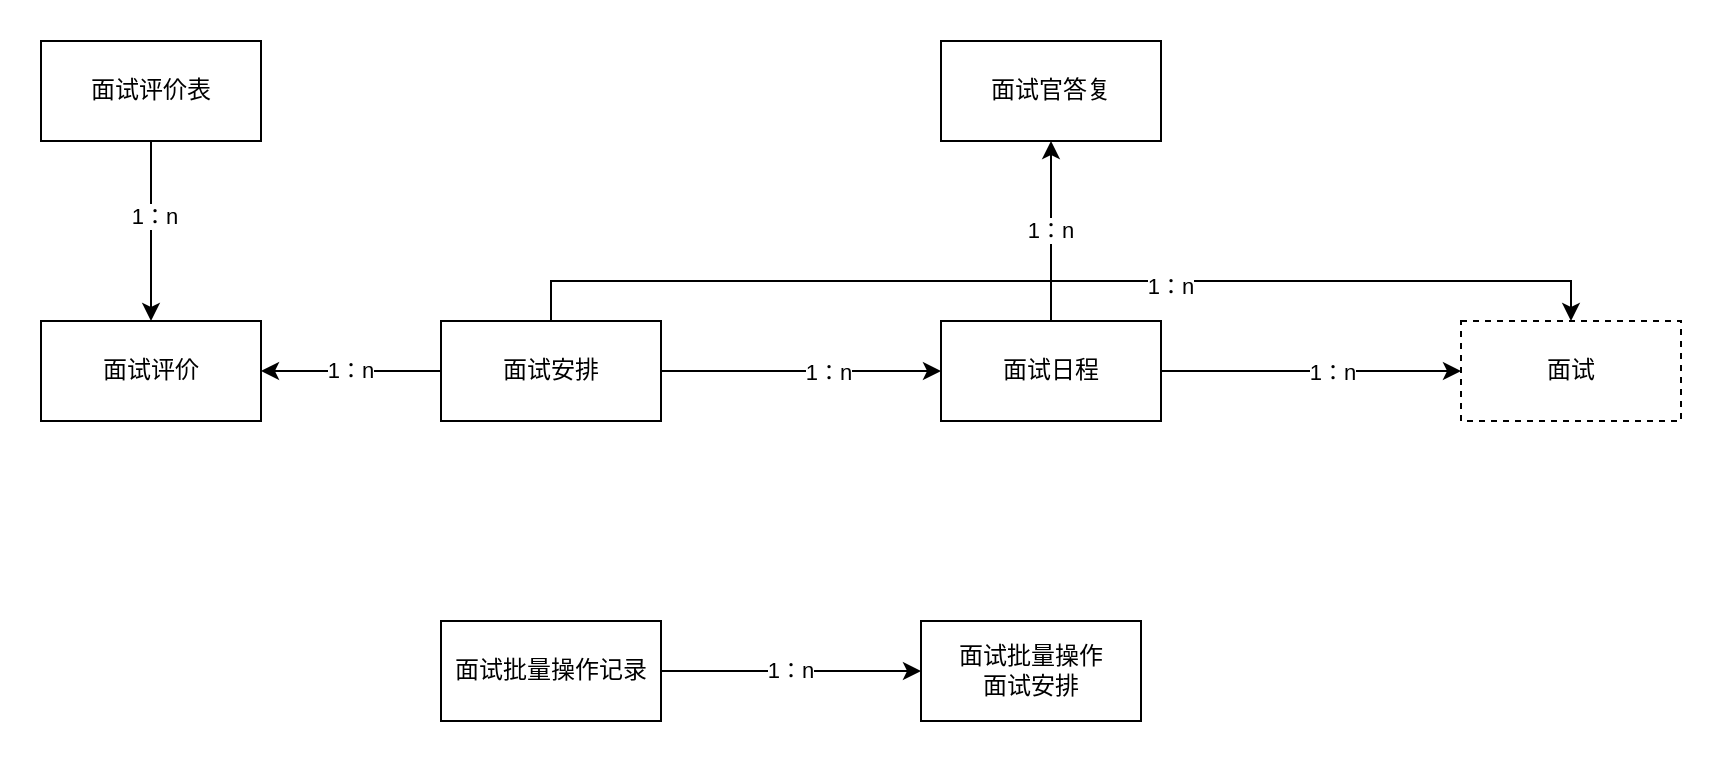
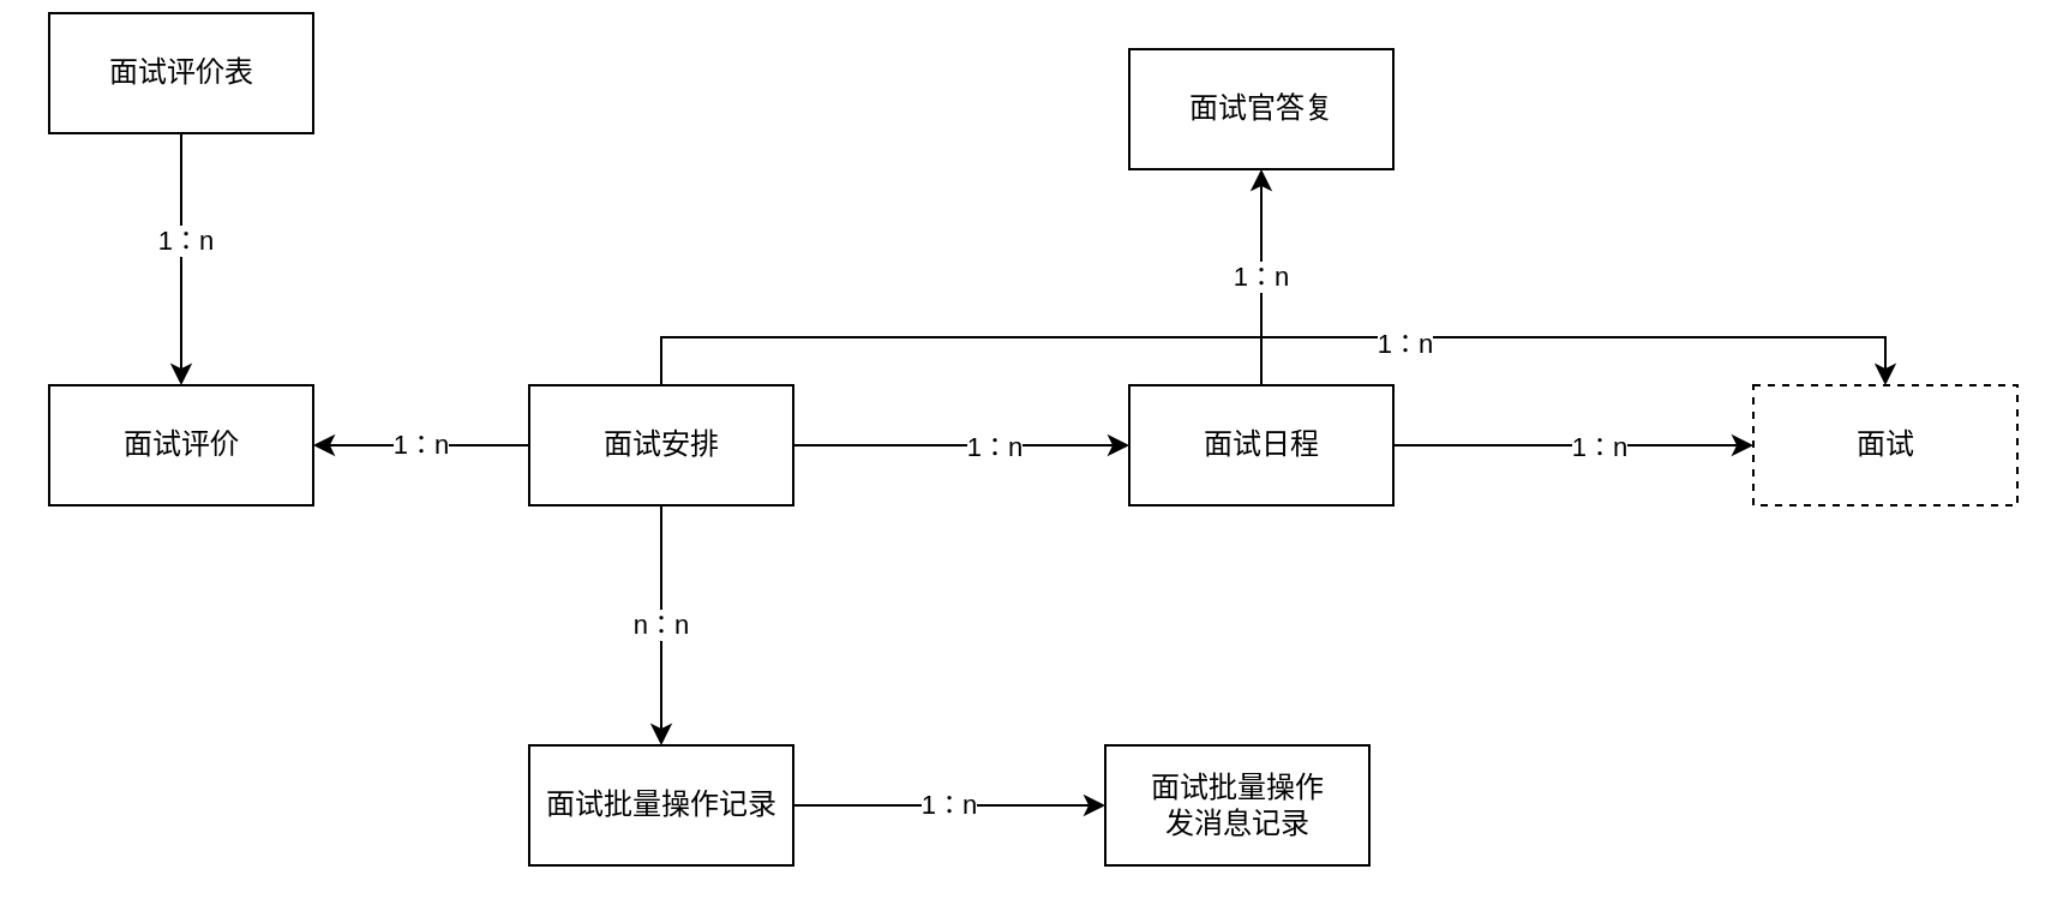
  <mxCell id="0" />
  <mxCell id="1" parent="0" />
  <mxCell id="2" value="面试" style="html=1;dashed=1;" vertex="1" parent="1"><mxGeometry x="730" y="160" width="110" height="50" as="geometry" /></mxCell>
  <mxCell id="3" style="edgeStyle=orthogonalEdgeStyle;rounded=0;orthogonalLoop=1;jettySize=auto;html=1;" edge="1" parent="1" source="9" target="13"><mxGeometry relative="1" as="geometry" /></mxCell>
  <mxCell id="4" value="1：n" style="edgeLabel;html=1;align=center;verticalAlign=middle;resizable=0;points=[];" vertex="1" connectable="0" parent="3"><mxGeometry x="0.183" relative="1" as="geometry"><mxPoint as="offset" /></mxGeometry></mxCell>
+ <mxCell id="5" value="n：n" style="edgeStyle=orthogonalEdgeStyle;rounded=0;orthogonalLoop=1;jettySize=auto;html=1;" edge="1" parent="1" source="9" target="15"><mxGeometry relative="1" as="geometry" /></mxCell>
  <mxCell id="6" style="edgeStyle=orthogonalEdgeStyle;rounded=0;orthogonalLoop=1;jettySize=auto;html=1;entryX=0.5;entryY=0;entryDx=0;entryDy=0;" edge="1" parent="1" source="9" target="2"><mxGeometry relative="1" as="geometry"><Array as="points"><mxPoint x="275" y="140" /><mxPoint x="785" y="140" /></Array></mxGeometry></mxCell>
  <mxCell id="7" value="1：n" style="edgeLabel;html=1;align=center;verticalAlign=middle;resizable=0;points=[];" vertex="1" connectable="0" parent="6"><mxGeometry x="0.195" y="-2" relative="1" as="geometry"><mxPoint as="offset" /></mxGeometry></mxCell>
  <mxCell id="8" value="1：n" style="edgeStyle=orthogonalEdgeStyle;rounded=0;orthogonalLoop=1;jettySize=auto;html=1;" edge="1" parent="1" source="9" target="18"><mxGeometry relative="1" as="geometry" /></mxCell>
  <mxCell id="9" value="面试安排" style="html=1;" vertex="1" parent="1"><mxGeometry x="220" y="160" width="110" height="50" as="geometry" /></mxCell>
  <mxCell id="10" style="edgeStyle=orthogonalEdgeStyle;rounded=0;orthogonalLoop=1;jettySize=auto;html=1;entryX=0;entryY=0.5;entryDx=0;entryDy=0;" edge="1" parent="1" source="13" target="2"><mxGeometry relative="1" as="geometry" /></mxCell>
  <mxCell id="11" value="1：n" style="edgeLabel;html=1;align=center;verticalAlign=middle;resizable=0;points=[];" vertex="1" connectable="0" parent="10"><mxGeometry x="0.139" relative="1" as="geometry"><mxPoint as="offset" /></mxGeometry></mxCell>
  <mxCell id="12" value="1：n" style="edgeStyle=orthogonalEdgeStyle;rounded=0;orthogonalLoop=1;jettySize=auto;html=1;" edge="1" parent="1" source="13" target="17"><mxGeometry relative="1" as="geometry" /></mxCell>
  <mxCell id="13" value="面试日程" style="html=1;" vertex="1" parent="1"><mxGeometry x="470" y="160" width="110" height="50" as="geometry" /></mxCell>
  <mxCell id="14" value="1：n" style="edgeStyle=orthogonalEdgeStyle;rounded=0;orthogonalLoop=1;jettySize=auto;html=1;entryX=0;entryY=0.5;entryDx=0;entryDy=0;" edge="1" parent="1" source="15" target="16"><mxGeometry relative="1" as="geometry" /></mxCell>
  <mxCell id="15" value="面试批量操作记录" style="html=1;" vertex="1" parent="1"><mxGeometry x="220" y="310" width="110" height="50" as="geometry" /></mxCell>
- <mxCell id="16" value="面试批量操作&lt;br&gt;面试安排" style="html=1;" vertex="1" parent="1"><mxGeometry x="460" y="310" width="110" height="50" as="geometry" /></mxCell>
+ <mxCell id="16" value="面试批量操作&lt;br&gt;发消息记录" style="html=1;" vertex="1" parent="1"><mxGeometry x="460" y="310" width="110" height="50" as="geometry" /></mxCell>
  <mxCell id="17" value="面试官答复" style="html=1;" vertex="1" parent="1"><mxGeometry x="470" y="20" width="110" height="50" as="geometry" /></mxCell>
  <mxCell id="18" value="面试评价" style="html=1;" vertex="1" parent="1"><mxGeometry x="20" y="160" width="110" height="50" as="geometry" /></mxCell>
  <mxCell id="19" style="edgeStyle=orthogonalEdgeStyle;rounded=0;orthogonalLoop=1;jettySize=auto;html=1;entryX=0.5;entryY=0;entryDx=0;entryDy=0;" edge="1" parent="1" source="21" target="18"><mxGeometry relative="1" as="geometry" /></mxCell>
  <mxCell id="20" value="1：n" style="edgeLabel;html=1;align=center;verticalAlign=middle;resizable=0;points=[];" vertex="1" connectable="0" parent="19"><mxGeometry x="-0.167" y="1" relative="1" as="geometry"><mxPoint as="offset" /></mxGeometry></mxCell>
- <mxCell id="21" value="面试评价表" style="html=1;" vertex="1" parent="1"><mxGeometry x="20" y="20" width="110" height="50" as="geometry" /></mxCell>
+ <mxCell id="21" value="面试评价表" style="html=1;" vertex="1" parent="1"><mxGeometry x="20" y="5" width="110" height="50" as="geometry" /></mxCell>
